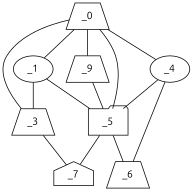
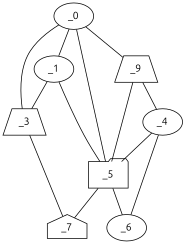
  graph {
    fontname=Ubuntu
    node [fontname=Ubuntu shape=trapezium]
    edge [fontname=Ubuntu valence=1]
-   _0 [x=29 y=15]
+   _0 [shape=ellipse x=29 y=15]
    _1 [shape=ellipse x=31 y=8]
    n3 [label=_9 x=36 y=102]
    _3 [x=52 y=2]
    _5 [shape=folder x=78 y=33]
    _4 [shape=ellipse x=75 y=125]
    _7 [shape=house x=99 y=27]
-   _6 [x=95 y=121]
+   _6 [shape=ellipse x=95 y=121]
    _0 -- _1
    _0 -- n3
    _0 -- _3 [valence=2]
    _0 -- _5 [valence=2]
    _1 -- _3
    _1 -- _5 [valence=2]
    n3 -- _5 [valence=2]
-   _0 -- _4
+   n3 -- _4
    _3 -- _7
    _5 -- _7
    _5 -- _6 [valence=2]
    _4 -- _5
    _4 -- _6
  }
